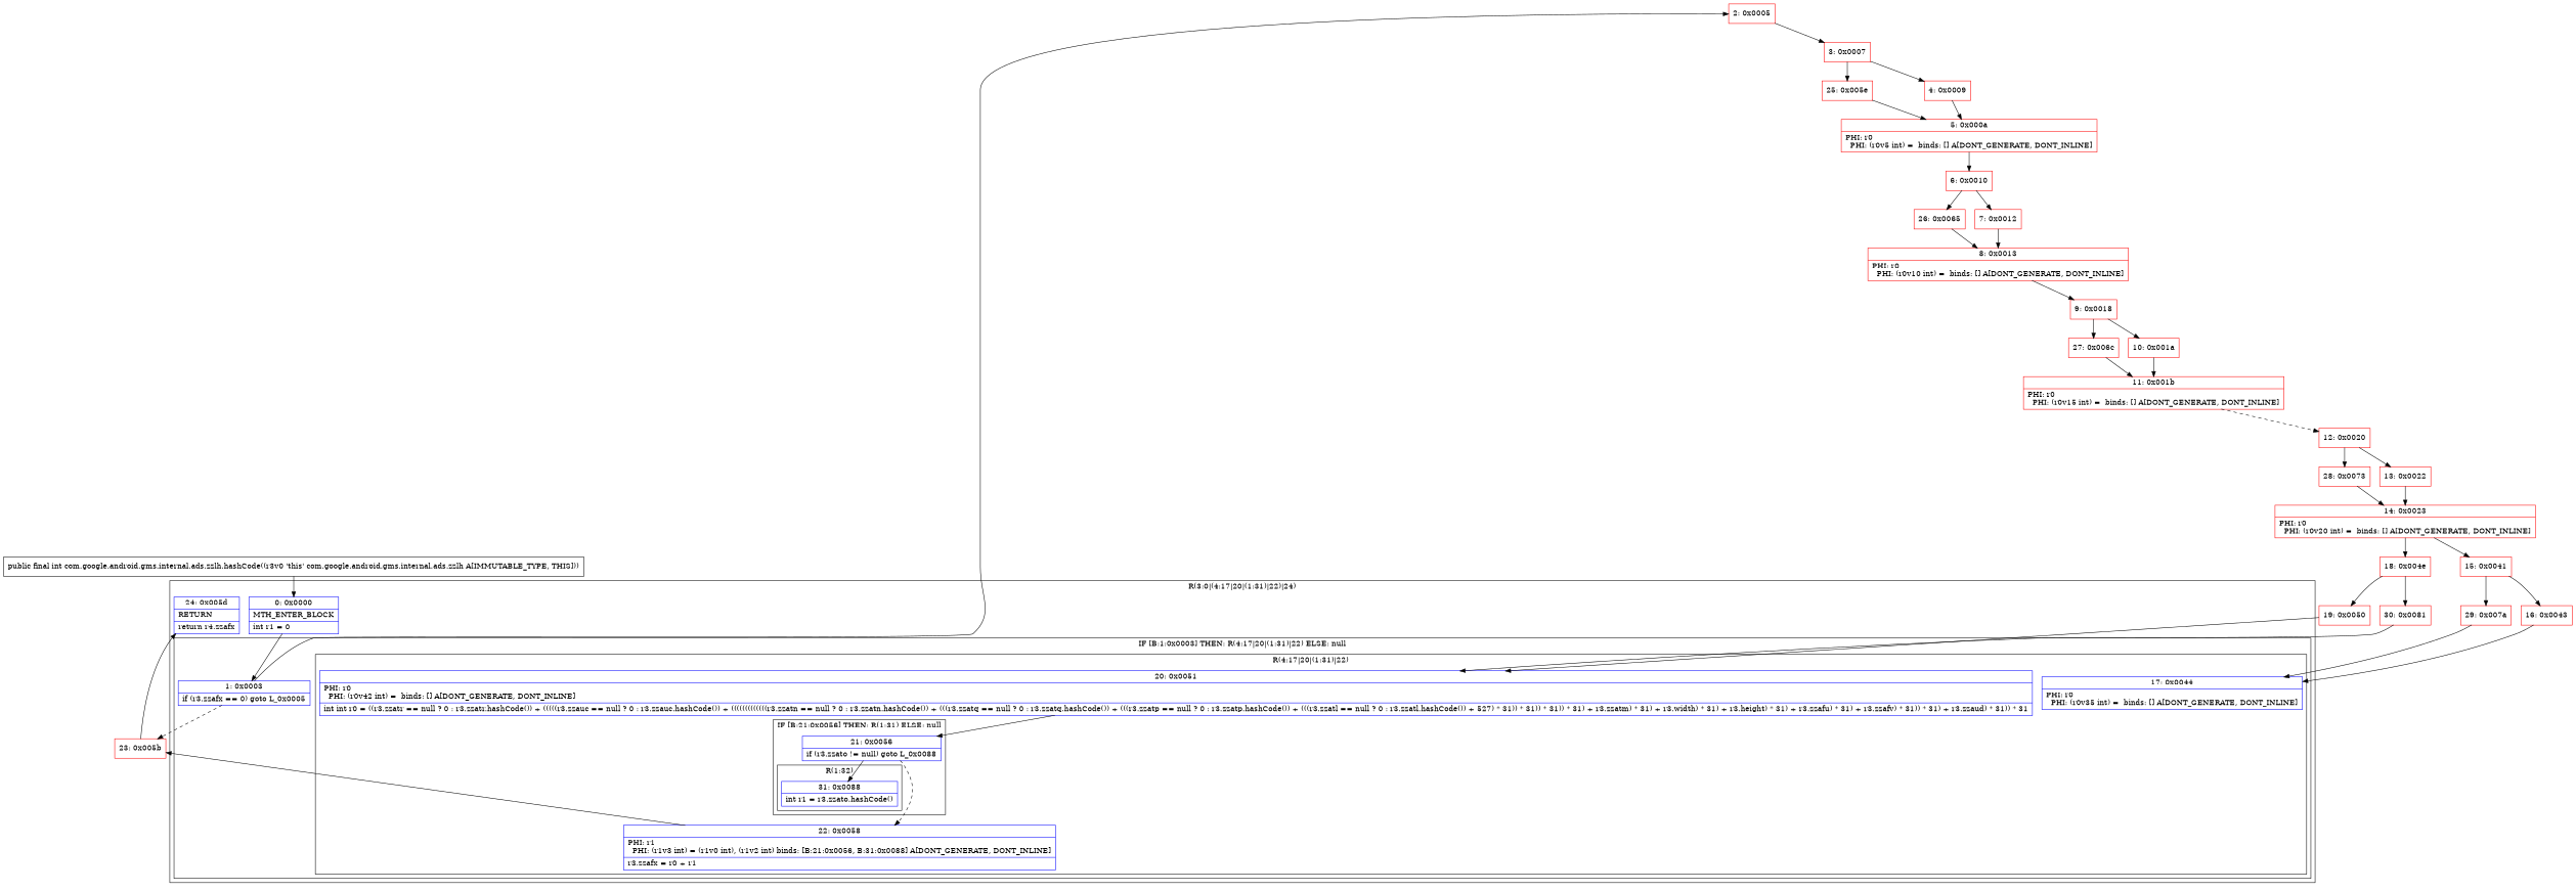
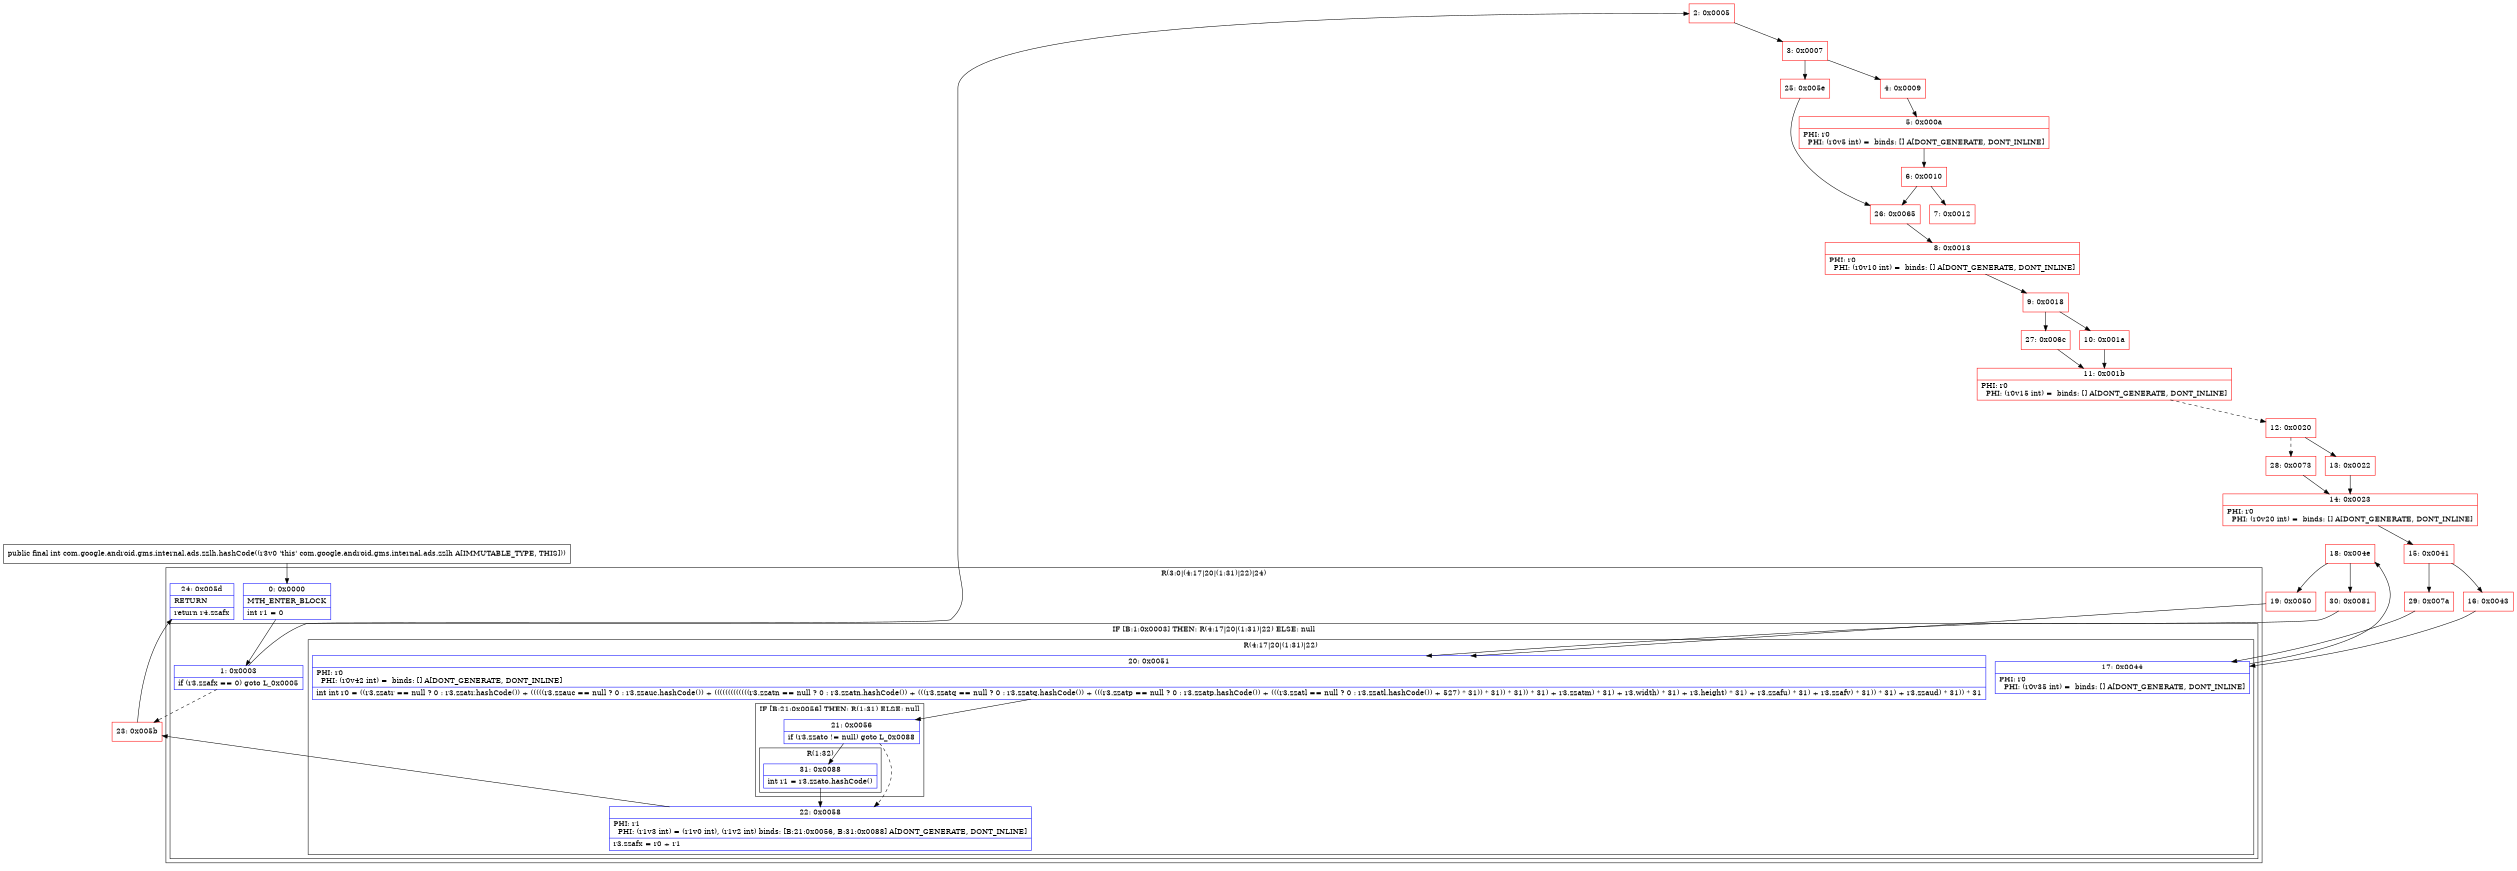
  digraph {
    node [color=red shape=record]
    n1 [color=blue label="{31\:\ 0x0088|int r1 = r3.zzato.hashCode()\l}"]
    n2 [color=blue label="{21\:\ 0x0056|if (r3.zzato != null) goto L_0x0088\l}"]
    n3 [color=blue label="{17\:\ 0x0044|PHI: r0 \l  PHI: (r0v35 int) =  binds: [] A[DONT_GENERATE, DONT_INLINE]\l}"]
    n4 [color=blue label="{20\:\ 0x0051|PHI: r0 \l  PHI: (r0v42 int) =  binds: [] A[DONT_GENERATE, DONT_INLINE]\l|int int r0 = ((r3.zzatr == null ? 0 : r3.zzatr.hashCode()) + (((((r3.zzauc == null ? 0 : r3.zzauc.hashCode()) + (((((((((((((r3.zzatn == null ? 0 : r3.zzatn.hashCode()) + (((r3.zzatq == null ? 0 : r3.zzatq.hashCode()) + (((r3.zzatp == null ? 0 : r3.zzatp.hashCode()) + (((r3.zzatl == null ? 0 : r3.zzatl.hashCode()) + 527) * 31)) * 31)) * 31)) * 31) + r3.zzatm) * 31) + r3.width) * 31) + r3.height) * 31) + r3.zzafu) * 31) + r3.zzafv) * 31)) * 31) + r3.zzaud) * 31)) * 31\l}"]
    n5 [color=blue label="{22\:\ 0x0058|PHI: r1 \l  PHI: (r1v3 int) = (r1v0 int), (r1v2 int) binds: [B:21:0x0056, B:31:0x0088] A[DONT_GENERATE, DONT_INLINE]\l|r3.zzafx = r0 + r1\l}"]
    n6 [color=blue label="{1\:\ 0x0003|if (r3.zzafx == 0) goto L_0x0005\l}"]
    n7 [color=blue label="{0\:\ 0x0000|MTH_ENTER_BLOCK\l|int r1 = 0\l}"]
    n8 [color=blue label="{24\:\ 0x005d|RETURN\l|return r4.zzafx\l}"]
    n9 [label="{18\:\ 0x004e}"]
    n10 [label="{23\:\ 0x005b}"]
    n11 [label="{2\:\ 0x0005}"]
    n12 [label="{3\:\ 0x0007}"]
    n13 [label="{19\:\ 0x0050}"]
    n14 [label="{30\:\ 0x0081}"]
    n15 [label="{4\:\ 0x0009}"]
    n16 [label="{25\:\ 0x005e}"]
    n17 [label="{5\:\ 0x000a|PHI: r0 \l  PHI: (r0v5 int) =  binds: [] A[DONT_GENERATE, DONT_INLINE]\l}"]
    n18 [label="{6\:\ 0x0010}"]
    n19 [label="{7\:\ 0x0012}"]
    n20 [label="{26\:\ 0x0065}"]
    n21 [label="{8\:\ 0x0013|PHI: r0 \l  PHI: (r0v10 int) =  binds: [] A[DONT_GENERATE, DONT_INLINE]\l}"]
    n22 [label="{9\:\ 0x0018}"]
    n23 [label="{10\:\ 0x001a}"]
    n24 [label="{27\:\ 0x006c}"]
    n25 [label="{11\:\ 0x001b|PHI: r0 \l  PHI: (r0v15 int) =  binds: [] A[DONT_GENERATE, DONT_INLINE]\l}"]
    n26 [label="{12\:\ 0x0020}"]
    n27 [label="{13\:\ 0x0022}"]
    n28 [label="{28\:\ 0x0073}"]
    n29 [label="{14\:\ 0x0023|PHI: r0 \l  PHI: (r0v20 int) =  binds: [] A[DONT_GENERATE, DONT_INLINE]\l}"]
    n30 [label="{15\:\ 0x0041}"]
    n31 [label="{16\:\ 0x0043}"]
    n32 [label="{29\:\ 0x007a}"]
    n33 [label="{public final int com.google.android.gms.internal.ads.zzlh.hashCode((r3v0 'this' com.google.android.gms.internal.ads.zzlh A[IMMUTABLE_TYPE, THIS])) }" color=""]
    subgraph cluster_1 {
      label="R(3:0|(4:17|20|(1:31)|22)|24)"
      n7
      n8
      subgraph cluster_2 {
        label="IF [B:1:0x0003] THEN: R(4:17|20|(1:31)|22) ELSE: null"
        n6
        subgraph cluster_3 {
          label="R(4:17|20|(1:31)|22)"
          n3
          n4
          n5
          subgraph cluster_4 {
            label="IF [B:21:0x0056] THEN: R(1:31) ELSE: null"
            n2
            subgraph cluster_5 {
              label="R(1:32)"
              n1
            }
          }
        }
      }
    }
+   n1 -> n5
    n2 -> n1
    n2 -> n5 [style=dashed]
-   n29 -> n9
+   n3 -> n9
    n4 -> n2
    n5 -> n10
    n6 -> n10 [style=dashed]
    n6 -> n11
    n7 -> n6
    n9 -> n13
    n9 -> n14
    n10 -> n8
    n11 -> n12
    n12 -> n15
    n12 -> n16
    n13 -> n4
    n14 -> n4
    n15 -> n17
-   n16 -> n17
+   n16 -> n20
    n17 -> n18
    n18 -> n19
    n18 -> n20
-   n19 -> n21
    n20 -> n21
    n21 -> n22
    n22 -> n23
    n22 -> n24
    n23 -> n25
    n24 -> n25
    n25 -> n26 [style=dashed]
    n26 -> n27
-   n26 -> n28
+   n26 -> n28 [style=dashed]
    n27 -> n29
    n28 -> n29
    n29 -> n30
    n30 -> n31
    n30 -> n32
    n31 -> n3
    n32 -> n3
    n33 -> n7
  }
